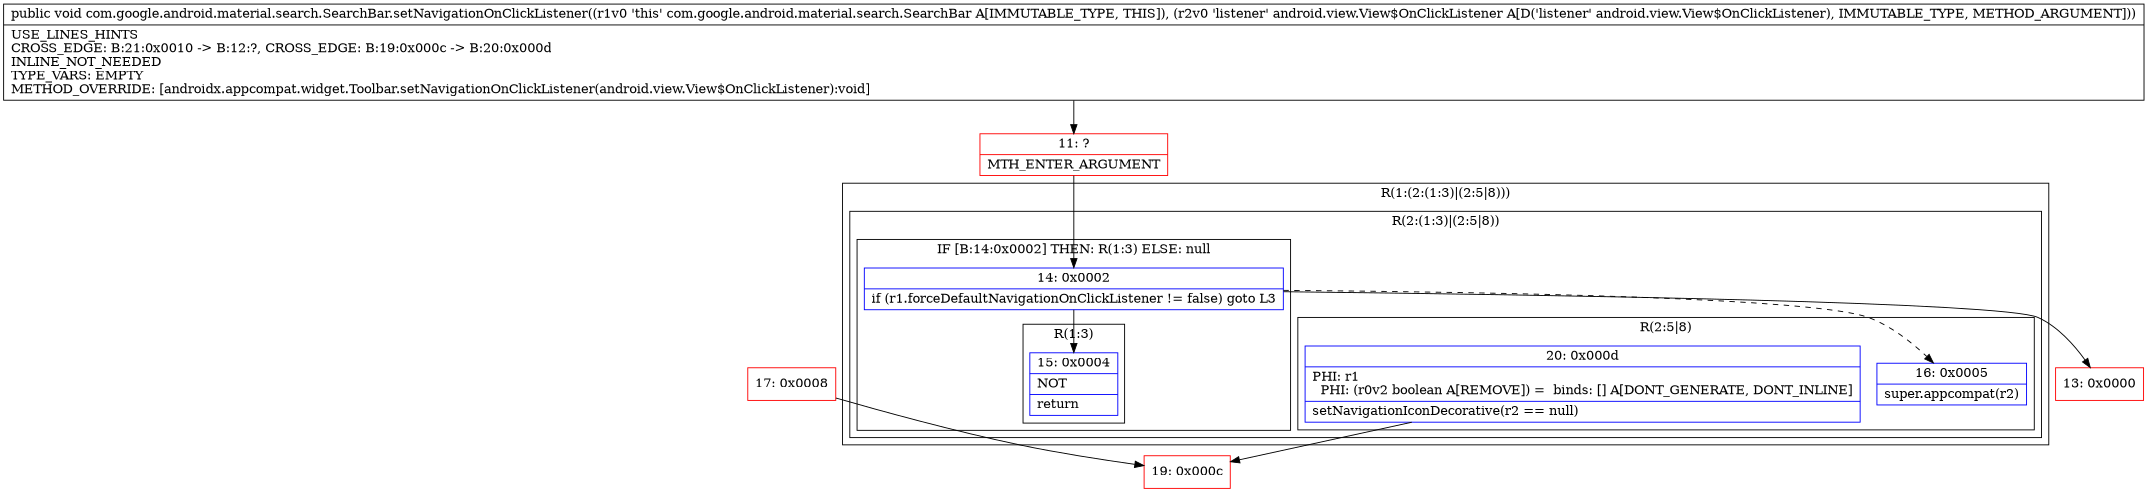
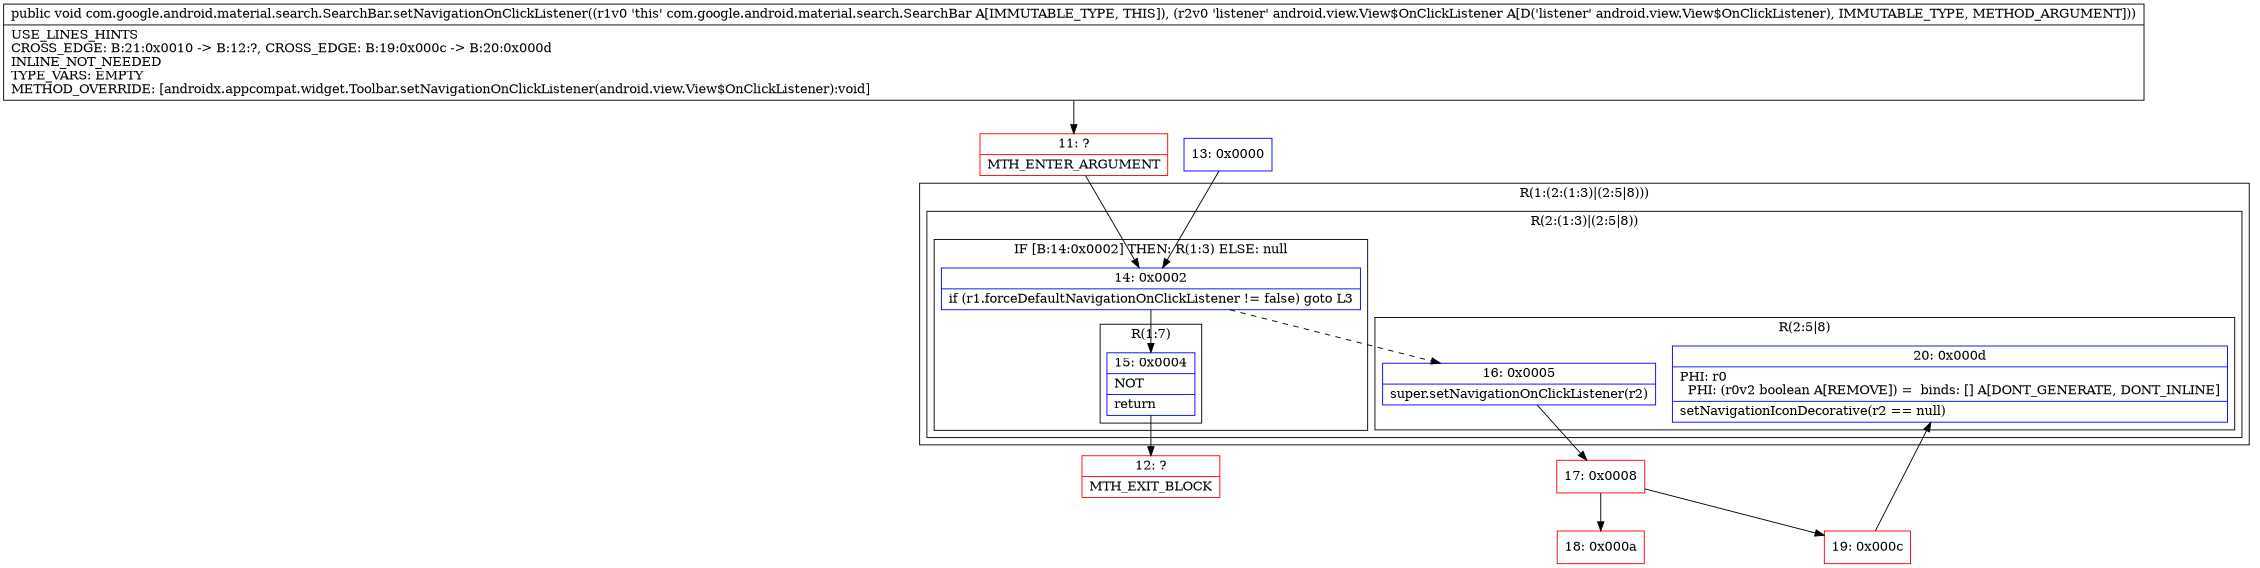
  digraph {
    node [color=red shape=record]
    n1 [color=blue label="{15\:\ 0x0004|NOT\l|return\l}"]
    n2 [color=blue label="{14\:\ 0x0002|if (r1.forceDefaultNavigationOnClickListener != false) goto L3\l}"]
-   n3 [color=blue label="{16\:\ 0x0005|super.appcompat(r2)\l}"]
-   n4 [color=blue label="{20\:\ 0x000d|PHI: r1 \l  PHI: (r0v2 boolean A[REMOVE]) =  binds: [] A[DONT_GENERATE, DONT_INLINE]\l|setNavigationIconDecorative(r2 == null)\l}"]
+   n3 [color=blue label="{16\:\ 0x0005|super.setNavigationOnClickListener(r2)\l}"]
+   n4 [color=blue label="{20\:\ 0x000d|PHI: r0 \l  PHI: (r0v2 boolean A[REMOVE]) =  binds: [] A[DONT_GENERATE, DONT_INLINE]\l|setNavigationIconDecorative(r2 == null)\l}"]
+   n5 [label="{12\:\ ?|MTH_EXIT_BLOCK\l}"]
    n6 [label="{17\:\ 0x0008}"]
+   n7 [label="{18\:\ 0x000a}"]
    n8 [label="{19\:\ 0x000c}"]
    n9 [label="{11\:\ ?|MTH_ENTER_ARGUMENT\l}"]
-   n10 [label="{13\:\ 0x0000}"]
+   n10 [color=blue label="{13\:\ 0x0000}"]
    n11 [label="{public void com.google.android.material.search.SearchBar.setNavigationOnClickListener((r1v0 'this' com.google.android.material.search.SearchBar A[IMMUTABLE_TYPE, THIS]), (r2v0 'listener' android.view.View$OnClickListener A[D('listener' android.view.View$OnClickListener), IMMUTABLE_TYPE, METHOD_ARGUMENT]))  | USE_LINES_HINTS\lCROSS_EDGE: B:21:0x0010 \-\> B:12:?, CROSS_EDGE: B:19:0x000c \-\> B:20:0x000d\lINLINE_NOT_NEEDED\lTYPE_VARS: EMPTY\lMETHOD_OVERRIDE: [androidx.appcompat.widget.Toolbar.setNavigationOnClickListener(android.view.View$OnClickListener):void]\l}" color=""]
    subgraph cluster_1 {
      label="R(1:(2:(1:3)|(2:5|8)))"
      subgraph cluster_2 {
        label="R(2:(1:3)|(2:5|8))"
        subgraph cluster_3 {
          label="IF [B:14:0x0002] THEN: R(1:3) ELSE: null"
          n2
          subgraph cluster_4 {
-           label="R(1:3)"
+           label="R(1:7)"
            n1
          }
        }
        subgraph cluster_5 {
          label="R(2:5|8)"
          n3
          n4
        }
      }
    }
+   n1 -> n5
    n2 -> n1
    n2 -> n3 [style=dashed]
+   n3 -> n6
+   n6 -> n7
    n6 -> n8
-   n4 -> n8
+   n8 -> n4
    n9 -> n2
-   n2 -> n10
+   n10 -> n2
    n11 -> n9
  }
